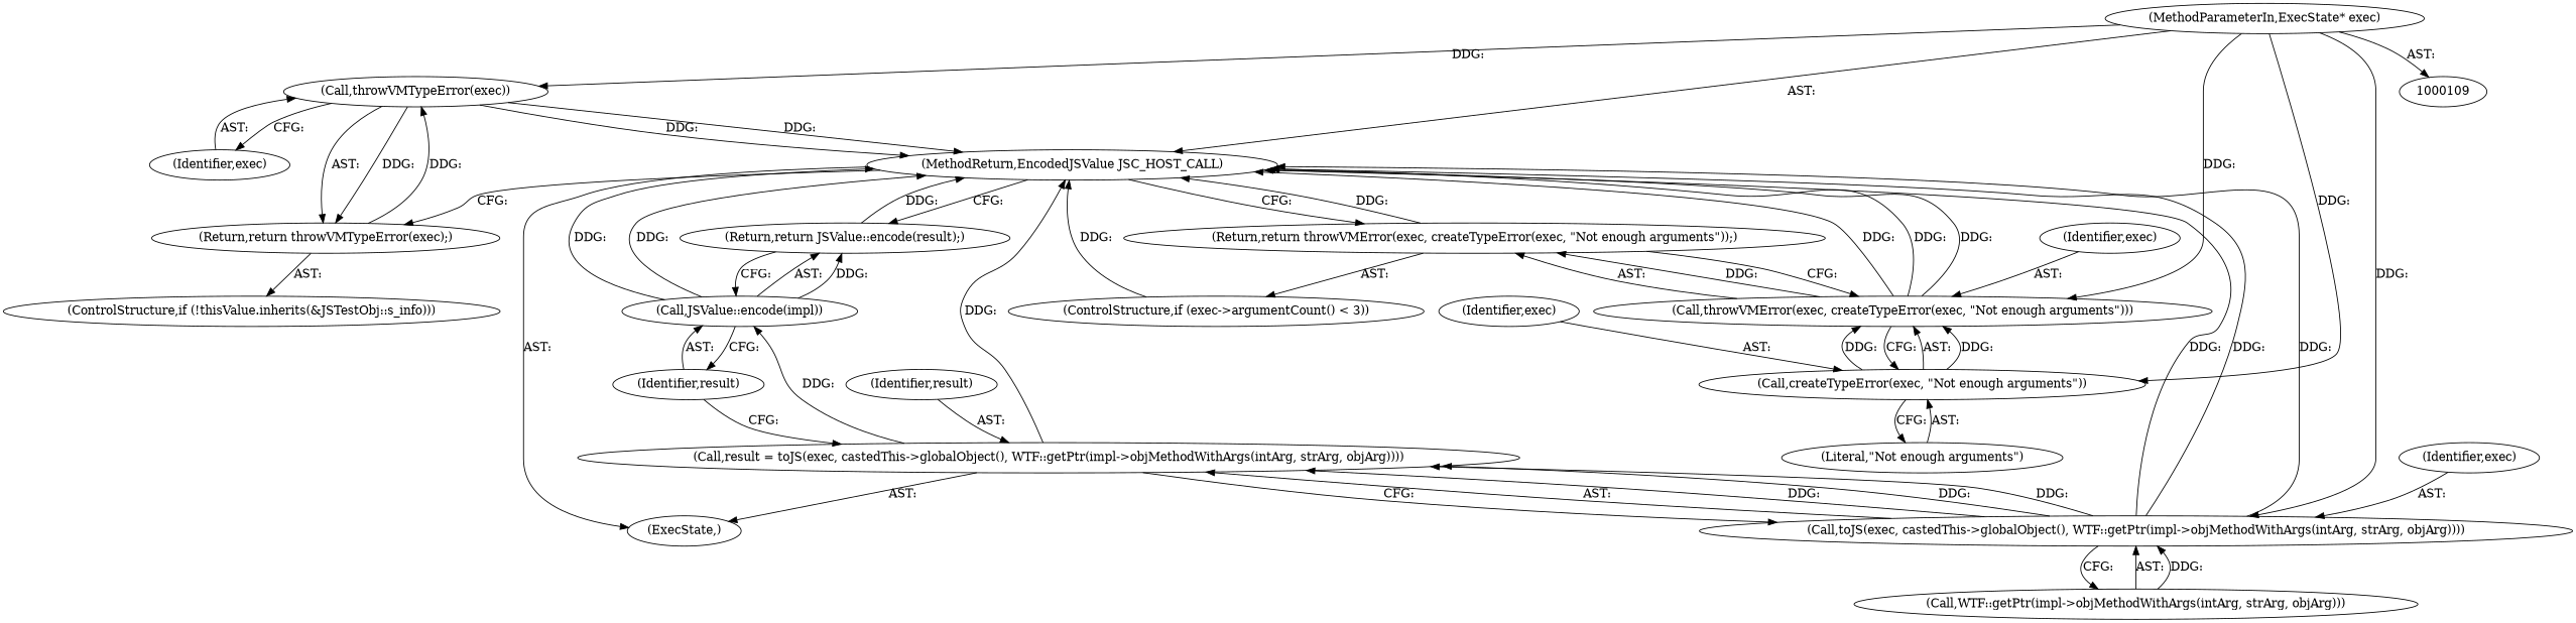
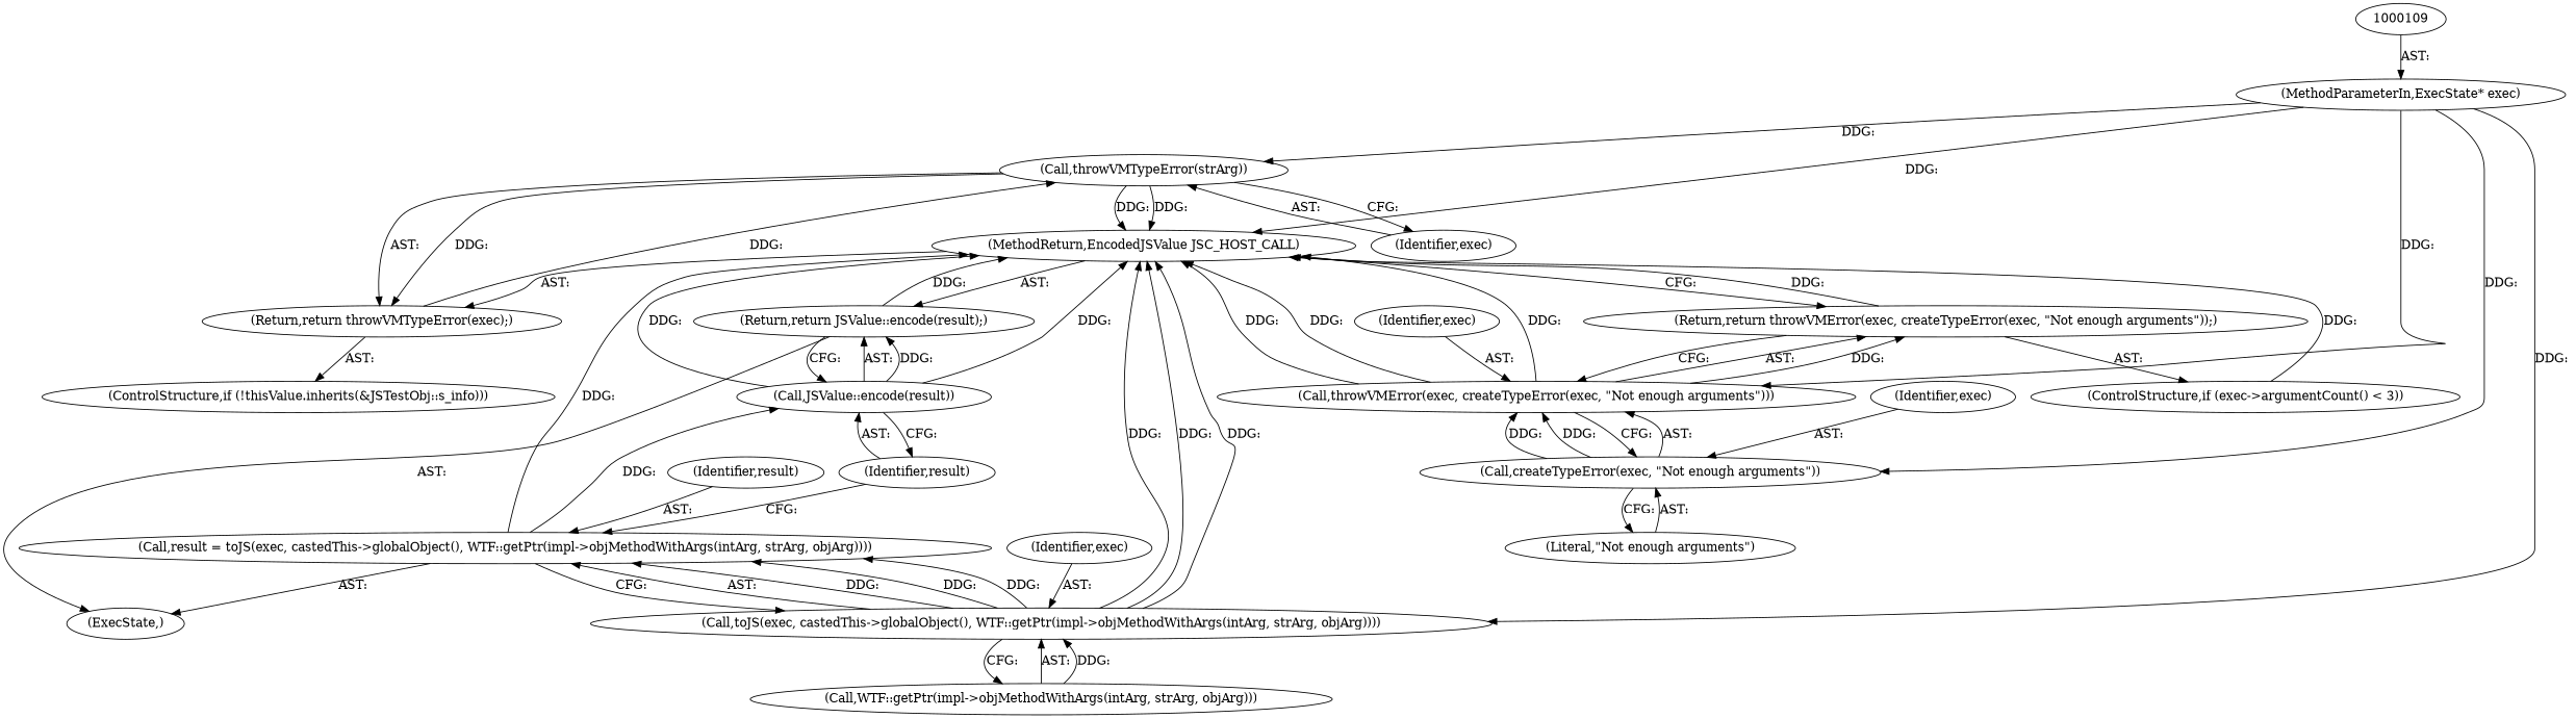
  digraph {
    n1 [label="(MethodParameterIn,ExecState* exec)"]
-   n2 [label="(Call,throwVMTypeError(exec))"]
+   n2 [label="(Call,throwVMTypeError(strArg))"]
    n3 [label="(Call,throwVMError(exec, createTypeError(exec, \"Not enough arguments\")))"]
    n4 [label="(Call,createTypeError(exec, \"Not enough arguments\"))"]
    n5 [label="(Call,toJS(exec, castedThis->globalObject(), WTF::getPtr(impl->objMethodWithArgs(intArg, strArg, objArg))))"]
    n6 [label="(MethodReturn,EncodedJSValue JSC_HOST_CALL)"]
    n7 [label=1000109]
    n8 [label="(Return,return throwVMTypeError(exec);)"]
    n9 [label="(Identifier,exec)"]
    n10 [label="(Return,return throwVMError(exec, createTypeError(exec, \"Not enough arguments\"));)"]
    n11 [label="(Literal,\"Not enough arguments\")"]
    n12 [label="(Call,result = toJS(exec, castedThis->globalObject(), WTF::getPtr(impl->objMethodWithArgs(intArg, strArg, objArg))))"]
    n13 [label="(Call,WTF::getPtr(impl->objMethodWithArgs(intArg, strArg, objArg)))"]
    n14 [label="(Return,return JSValue::encode(result);)"]
    n15 [label="(ControlStructure,if (!thisValue.inherits(&JSTestObj::s_info)))"]
    n16 [label="(ControlStructure,if (exec->argumentCount() < 3))"]
-   n17 [label="(Call,JSValue::encode(impl))"]
+   n17 [label="(Call,JSValue::encode(result))"]
    n18 [label="(ExecState,)"]
    n19 [label="(Identifier,result)"]
    n20 [label="(Identifier,result)"]
    n21 [label="(Identifier,exec)"]
    n22 [label="(Identifier,exec)"]
    n23 [label="(Identifier,exec)"]
    n1 -> n2 [label="DDG: "]
    n1 -> n3 [label="DDG: "]
    n1 -> n4 [label="DDG: "]
    n1 -> n5 [label="DDG: "]
-   n1 -> n6 [label="AST: "]
-   n1 -> n7 [label="AST: "]
+   n1 -> n6 [label="DDG: "]
+   n7 -> n1 [label="AST: "]
    n2 -> n6 [label="DDG: "]
    n2 -> n6 [label="DDG: "]
    n2 -> n8 [label="AST: "]
    n2 -> n8 [label="DDG: "]
    n2 -> n9 [label="CFG: "]
    n3 -> n4 [label="CFG: "]
    n3 -> n6 [label="DDG: "]
    n3 -> n6 [label="DDG: "]
    n3 -> n6 [label="DDG: "]
    n3 -> n10 [label="AST: "]
    n3 -> n10 [label="DDG: "]
    n4 -> n3 [label="AST: "]
    n4 -> n3 [label="DDG: "]
    n4 -> n3 [label="DDG: "]
    n4 -> n11 [label="CFG: "]
    n5 -> n6 [label="DDG: "]
    n5 -> n6 [label="DDG: "]
    n5 -> n6 [label="DDG: "]
    n5 -> n12 [label="AST: "]
    n5 -> n12 [label="DDG: "]
    n5 -> n12 [label="DDG: "]
    n5 -> n12 [label="DDG: "]
    n5 -> n13 [label="CFG: "]
-   n6 -> n8 [label="CFG: "]
+   n6 -> n8 [label="AST: "]
    n6 -> n10 [label="CFG: "]
-   n6 -> n14 [label="CFG: "]
+   n6 -> n14 [label="AST: "]
    n8 -> n2 [label="DDG: "]
    n8 -> n15 [label="AST: "]
    n9 -> n2 [label="AST: "]
    n10 -> n3 [label="CFG: "]
    n10 -> n6 [label="DDG: "]
    n10 -> n16 [label="AST: "]
    n11 -> n4 [label="AST: "]
    n12 -> n5 [label="CFG: "]
    n12 -> n6 [label="DDG: "]
    n12 -> n17 [label="DDG: "]
    n12 -> n18 [label="AST: "]
    n13 -> n5 [label="AST: "]
    n13 -> n5 [label="DDG: "]
    n14 -> n6 [label="DDG: "]
    n14 -> n17 [label="CFG: "]
-   n6 -> n18 [label="AST: "]
+   n14 -> n18 [label="AST: "]
    n16 -> n6 [label="DDG: "]
    n17 -> n6 [label="DDG: "]
    n17 -> n6 [label="DDG: "]
    n17 -> n14 [label="AST: "]
    n17 -> n14 [label="DDG: "]
    n17 -> n19 [label="CFG: "]
    n19 -> n12 [label="CFG: "]
    n19 -> n17 [label="AST: "]
    n20 -> n12 [label="AST: "]
    n21 -> n4 [label="AST: "]
    n22 -> n3 [label="AST: "]
    n23 -> n5 [label="AST: "]
  }
